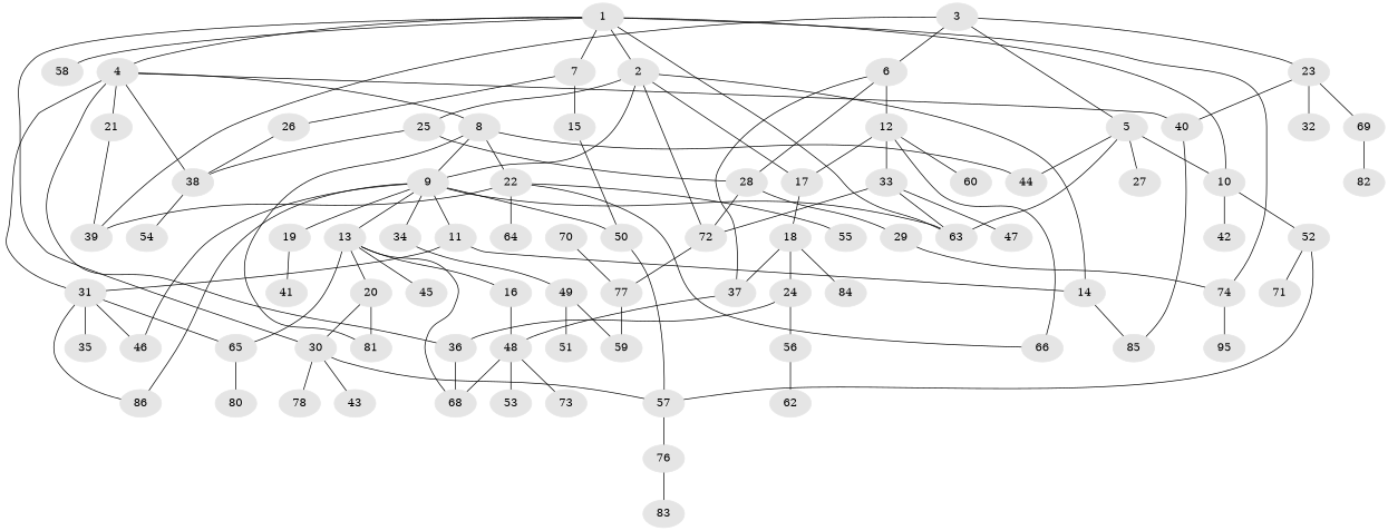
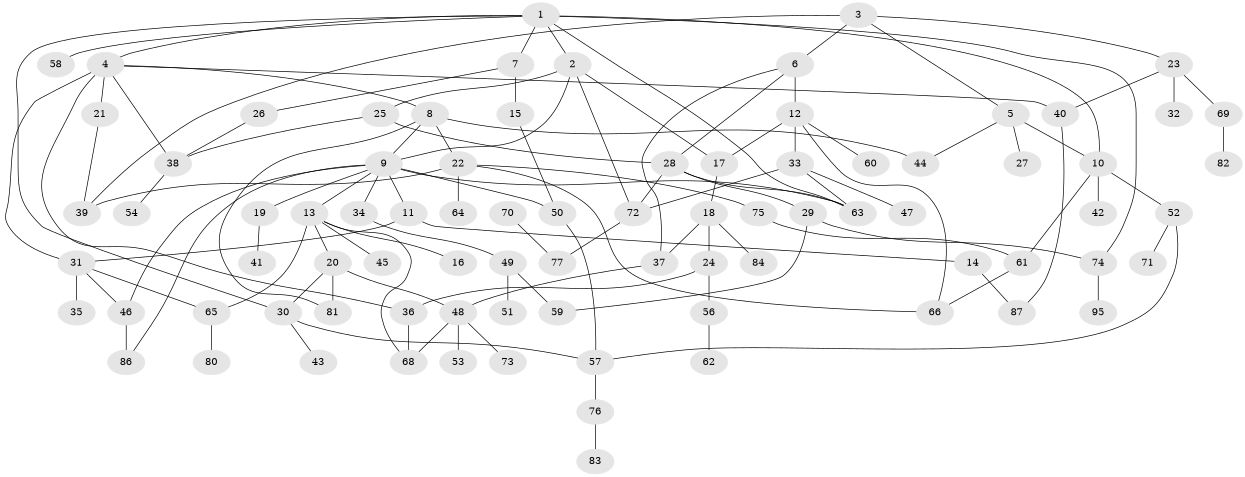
  graph {
    node [color=gray90 style=filled]
    1
    2
    4
    7
    10
    30
    58
    63
    74
    9
    14
    17
    25
    72
    3
    5
    6
    23
    39
    8
    21
    31
    36
    38
    40
    15
    26
    42
    52
+   61
    43
    57
-   78
    n34 [label=95]
    11
    13
    19
    34
    46
    50
    86
-   85
+   85 [label=87]
    18
    28
    77
    27
    44
    12
    37
    32
    69
    22
    81
    65
    35
    68
    54
    33
    60
    66
    29
    48
-   55
+   55 [label=75]
    64
    16
    20
    45
    41
    49
    71
    47
    80
    24
    84
    56
    70
    53
    73
    82
    62
    59
    76
    51
    83
    1 -- 2
    1 -- 4
    1 -- 7
    1 -- 10
    1 -- 30
    1 -- 58
    1 -- 63
    1 -- 74
    2 -- 9
-   2 -- 14
    2 -- 17
    2 -- 25
    2 -- 72
    4 -- 8
    4 -- 21
    4 -- 31
    4 -- 36
    4 -- 38
    4 -- 40
    7 -- 15
    7 -- 26
    10 -- 42
    10 -- 52
+   10 -- 61
    30 -- 43
    30 -- 57
-   30 -- 78
    74 -- n34
    9 -- 63
    9 -- 11
    9 -- 13
    9 -- 19
    9 -- 34
    9 -- 46
    9 -- 50
    9 -- 86
    14 -- 85
    17 -- 18
    25 -- 38
    25 -- 28
    72 -- 77
    3 -- 5
    3 -- 6
    3 -- 23
    3 -- 39
    5 -- 10
-   5 -- 63
+   28 -- 63
    5 -- 27
    5 -- 44
    6 -- 28
    6 -- 12
    6 -- 37
    23 -- 40
    23 -- 32
    23 -- 69
    8 -- 9
    8 -- 44
    8 -- 22
    8 -- 81
    21 -- 39
    31 -- 46
-   31 -- 86
+   46 -- 86
    31 -- 65
    31 -- 35
    36 -- 68
    38 -- 54
    40 -- 85
    15 -- 50
    26 -- 38
    52 -- 57
    52 -- 71
+   61 -- 66
    57 -- 76
    11 -- 14
    11 -- 31
    13 -- 65
    13 -- 68
    13 -- 16
    13 -- 20
    13 -- 45
    19 -- 41
    34 -- 49
    50 -- 57
    18 -- 37
    18 -- 24
    18 -- 84
    28 -- 72
    28 -- 29
    12 -- 17
    12 -- 33
    12 -- 60
    12 -- 66
    37 -- 48
    69 -- 82
    22 -- 39
    22 -- 66
    22 -- 55
    22 -- 64
    65 -- 80
    33 -- 63
    33 -- 72
    33 -- 47
    29 -- 74
-   77 -- 59
+   29 -- 59
    48 -- 68
    48 -- 53
    48 -- 73
+   55 -- 61
    20 -- 30
    20 -- 81
-   16 -- 48
+   20 -- 48
    49 -- 59
    49 -- 51
    24 -- 36
    24 -- 56
    56 -- 62
    70 -- 77
    76 -- 83
  }
